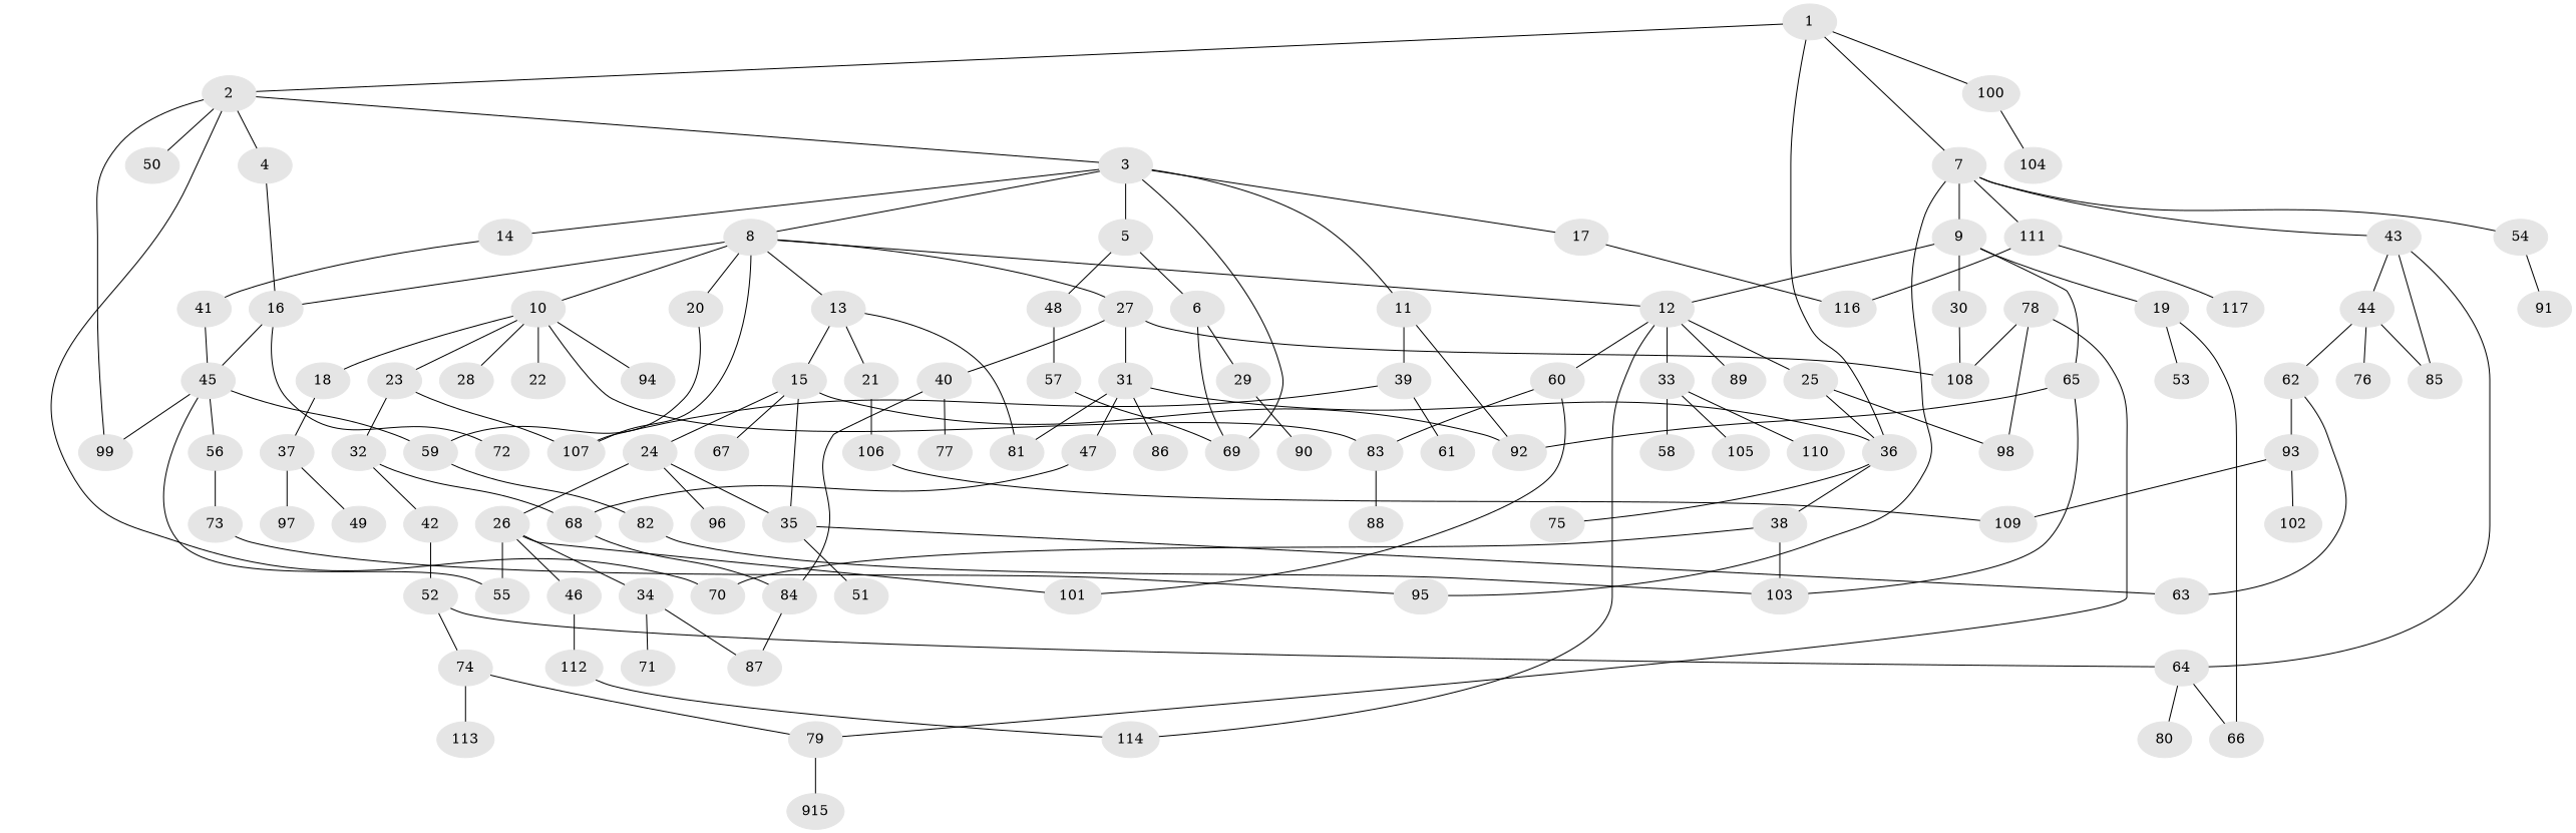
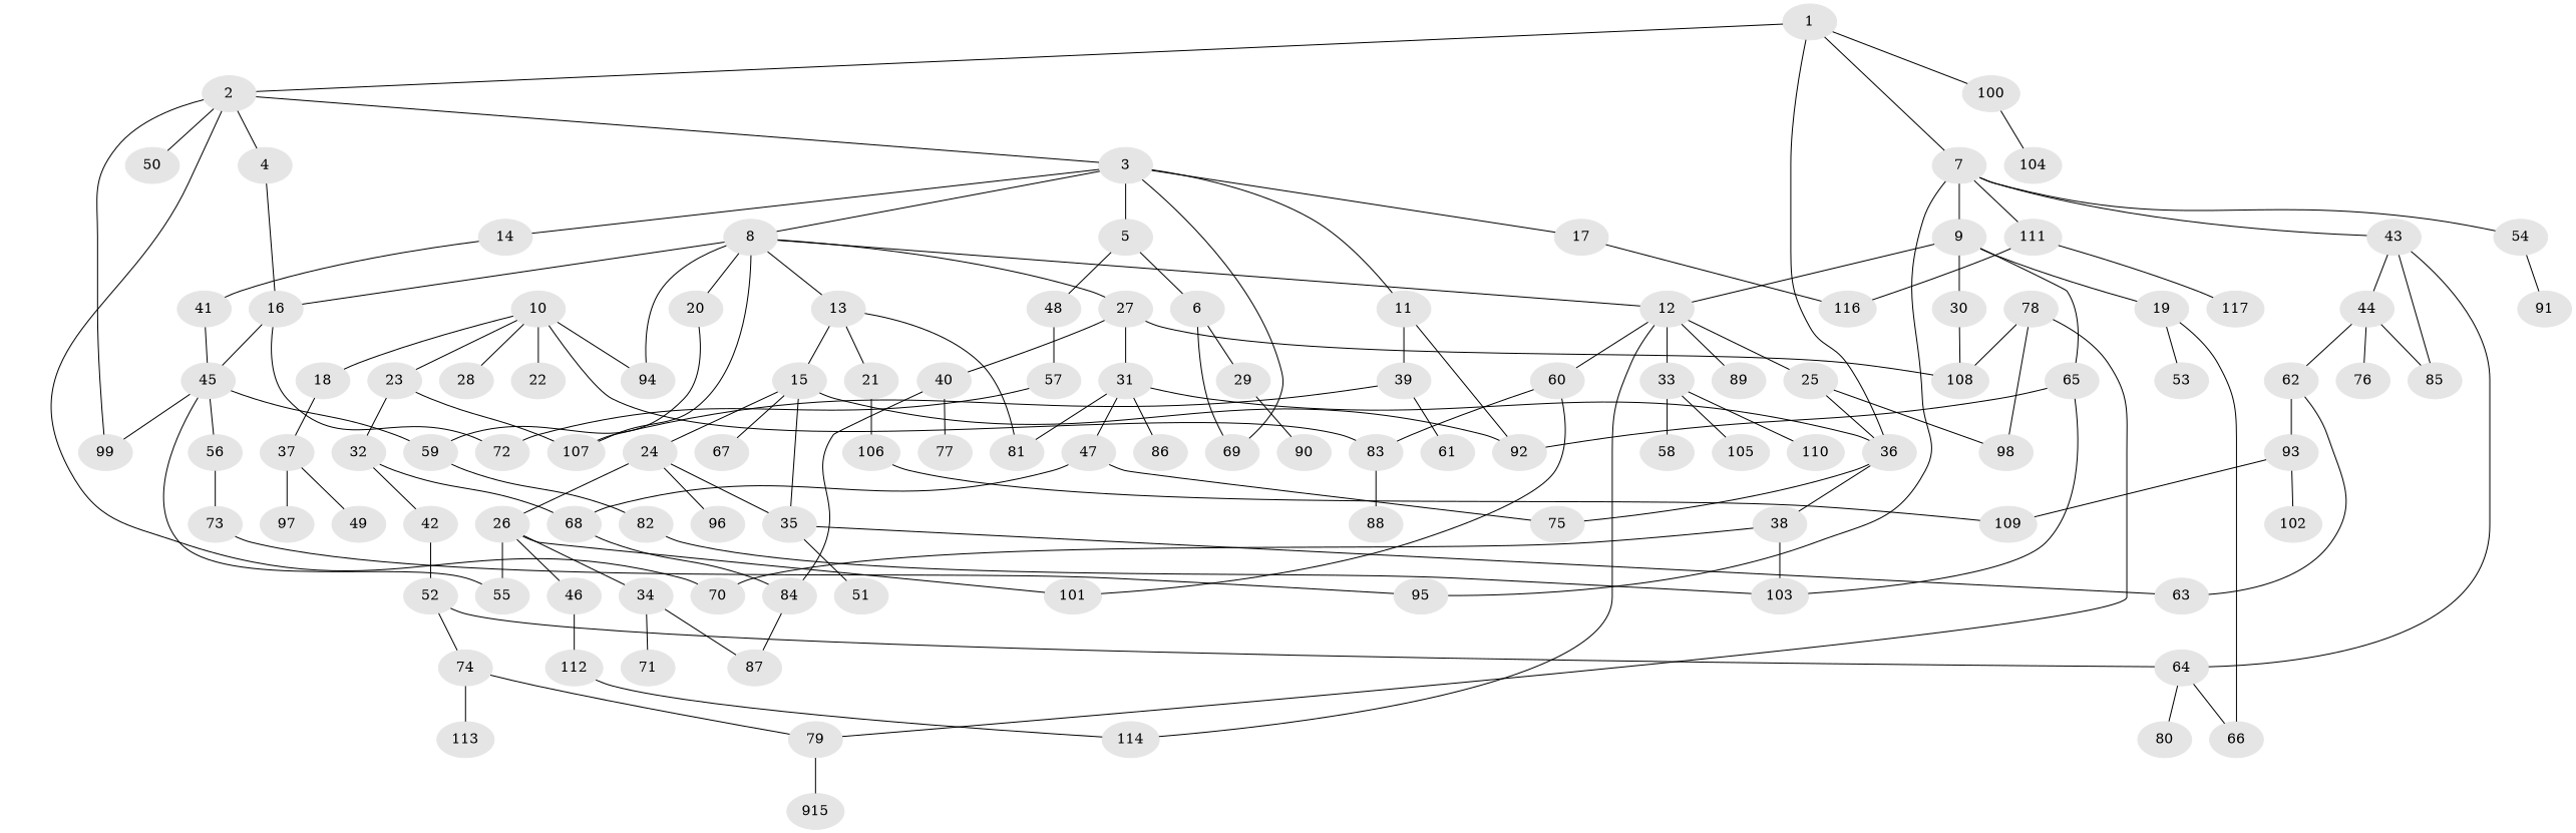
  graph {
    node [color=gray90 style=filled]
    1
    2
    7
    36
    100
    3
    4
    50
    70
    99
    9
    43
    54
    95
    111
    38
    75
    104
    5
    8
    11
    14
    17
    69
    16
    6
    48
    10
    12
    13
    20
    27
    107
    39
    92
    41
    116
    45
    72
    29
    57
    90
    19
    30
    65
    44
    64
    85
    91
    117
    18
    22
    23
    28
    83
    94
    25
    33
    60
    89
    114
    15
    21
    81
    59
    31
    40
    108
    53
    66
    103
    37
    32
    88
    61
    98
    58
    105
    110
    101
    24
    35
    67
    106
    26
    96
    51
    63
    55
    56
    49
    97
    82
    109
    42
    68
    34
    46
    71
    87
    112
    47
    86
    77
    84
    52
    74
    62
    76
    80
    93
    73
    113
    79
    102
    78
    n117 [label=915]
    1 -- 2
    1 -- 7
    1 -- 36
    1 -- 100
    2 -- 3
    2 -- 4
    2 -- 50
    2 -- 70
    2 -- 99
    7 -- 9
    7 -- 43
    7 -- 54
    7 -- 95
    7 -- 111
    36 -- 38
    36 -- 75
    100 -- 104
    3 -- 5
    3 -- 8
    3 -- 11
    3 -- 14
    3 -- 17
    3 -- 69
    4 -- 16
    9 -- 12
    9 -- 19
    9 -- 30
    9 -- 65
    43 -- 44
    43 -- 64
    43 -- 85
    54 -- 91
    111 -- 116
    111 -- 117
    38 -- 70
    38 -- 103
    5 -- 6
    5 -- 48
    8 -- 16
-   8 -- 10
+   8 -- 94
    8 -- 12
    8 -- 13
    8 -- 20
    8 -- 27
    8 -- 107
    11 -- 39
    11 -- 92
    14 -- 41
    17 -- 116
    16 -- 45
    16 -- 72
    6 -- 69
    6 -- 29
    48 -- 57
    10 -- 18
    10 -- 22
    10 -- 23
    10 -- 28
    10 -- 83
    10 -- 94
    12 -- 25
    12 -- 33
    12 -- 60
    12 -- 89
    12 -- 114
    13 -- 15
    13 -- 21
    13 -- 81
    20 -- 59
    27 -- 31
    27 -- 40
    27 -- 108
    39 -- 107
    39 -- 61
    41 -- 45
    45 -- 99
    45 -- 59
    45 -- 55
    45 -- 56
    29 -- 90
-   57 -- 69
+   57 -- 72
    19 -- 53
    19 -- 66
    30 -- 108
    65 -- 92
    65 -- 103
    44 -- 85
    44 -- 62
    44 -- 76
    64 -- 66
    64 -- 80
    18 -- 37
    23 -- 107
    23 -- 32
    83 -- 88
    25 -- 36
    25 -- 98
    33 -- 58
    33 -- 105
    33 -- 110
    60 -- 83
    60 -- 101
    15 -- 92
    15 -- 24
    15 -- 35
    15 -- 67
    21 -- 106
    59 -- 82
    31 -- 36
    31 -- 81
    31 -- 47
    31 -- 86
    40 -- 77
    40 -- 84
    37 -- 49
    37 -- 97
    32 -- 42
    32 -- 68
    24 -- 35
    24 -- 26
    24 -- 96
    35 -- 51
    35 -- 63
    106 -- 109
    26 -- 101
    26 -- 55
    26 -- 34
    26 -- 46
    56 -- 73
    82 -- 103
    42 -- 52
    68 -- 84
    34 -- 71
    34 -- 87
    46 -- 112
    112 -- 114
+   47 -- 75
    47 -- 68
    84 -- 87
    52 -- 64
    52 -- 74
    74 -- 113
    74 -- 79
    62 -- 63
    62 -- 93
    93 -- 109
    93 -- 102
    73 -- 95
    79 -- n117
    78 -- 108
    78 -- 98
    78 -- 79
  }
